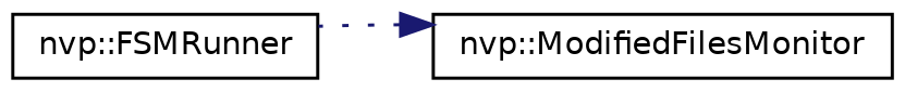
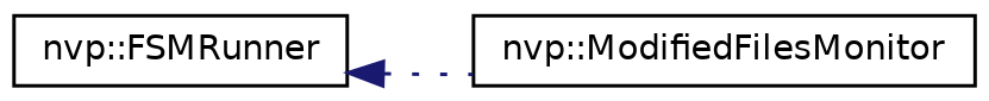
  digraph {
    rankdir=LR
    node [color=black fillcolor=white fontname=Helvetica fontsize=10 shape=record style=filled]
    n1 [height=0.2 label="nvp::FSMRunner" width=0.4]
    n2 [height=0.2 label="nvp::ModifiedFilesMonitor" width=0.4]
-   n2 -> n1 [color=midnightblue dir=back fontname=Helvetica fontsize=10 labelfontname=Helvetica labelfontsize=10 style=dotted]
+   n1 -> n2 [color=midnightblue dir=back fontname=Helvetica fontsize=10 labelfontname=Helvetica labelfontsize=10 style=dotted]
  }
